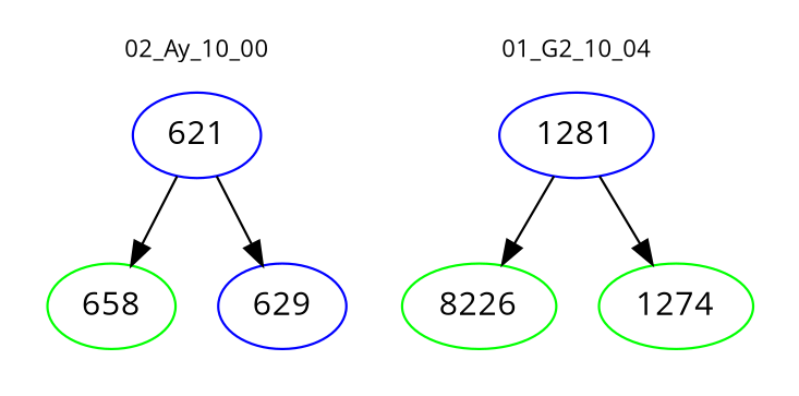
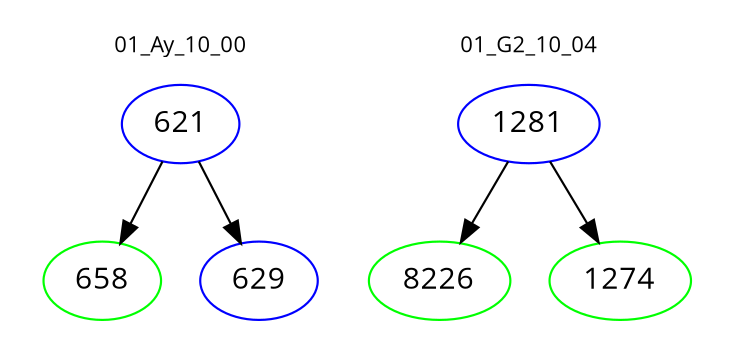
  digraph {
    fontname="Open Sans"
    node [color=blue fontname="Open Sans"]
    edge [color=black fontname="Open Sans"]
    n1 [label=621]
    n2 [color=green label=658]
    n3 [label=629]
    n4 [label=1281]
    n5 [color=green label=8226]
    n6 [color=green label=1274]
    subgraph cluster_1 {
      color=white
      fontsize=10
-     label="02_Ay_10_00"
+     label="01_Ay_10_00"
      n1
      n2
      n3
    }
    subgraph cluster_2 {
      color=white
      fontsize=10
      label="01_G2_10_04"
      n4
      n5
      n6
    }
    n1 -> n2
    n1 -> n3
    n4 -> n5
    n4 -> n6
  }
